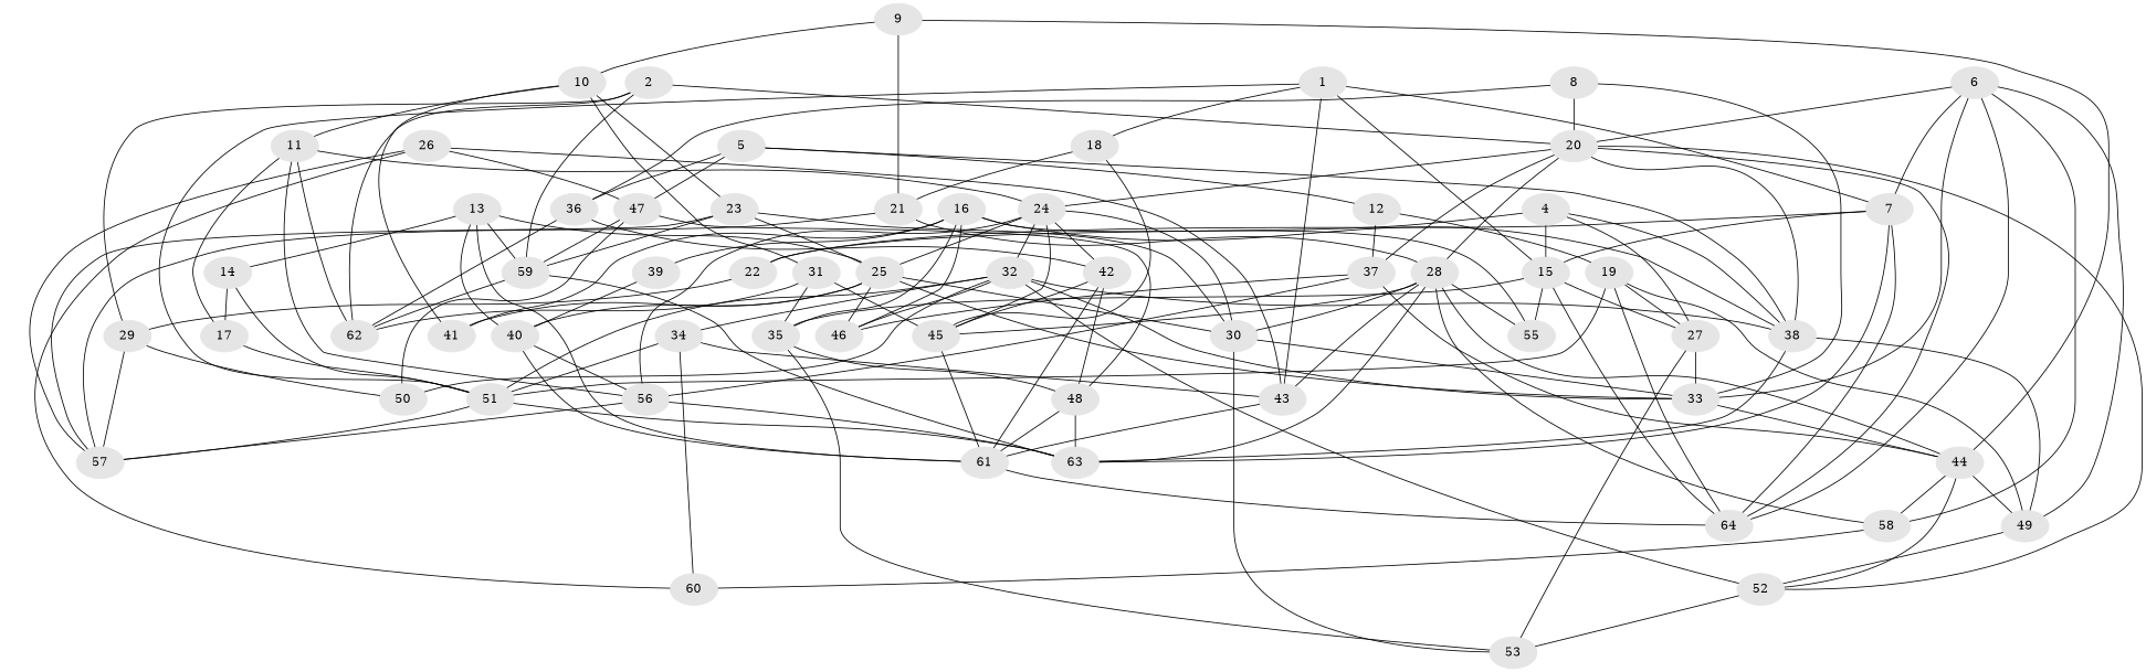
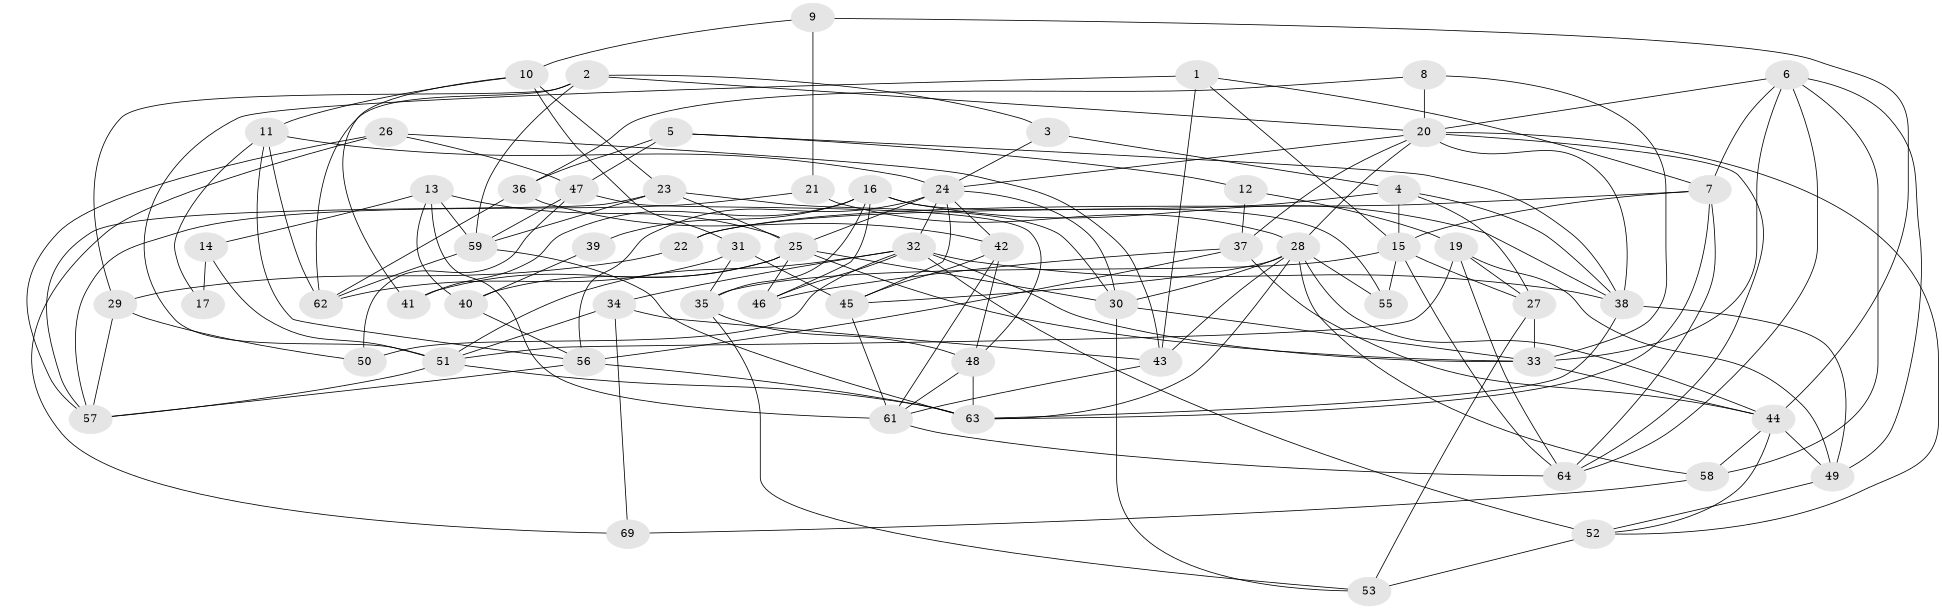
  graph {
    node [color=gray90 style=filled]
    edge [weight=1.0]
    1
    7
    15
-   18
    43
    51
    22
    64
    63
    27
    35
    55
    21
    45
    61
    57
    2
+   3
    20
    29
    59
    62
    4
    24
    38
    37
    28
    52
    50
    56
    25
    30
    32
    42
    33
    53
    49
    5
    12
    36
    47
    19
    48
    6
    58
    44
-   60
+   60 [label=69]
    8
    9
    10
    11
    23
    31
    41
    17
    46
    13
    14
    40
    16
    39
    34
    26
    1 -- 7
    1 -- 15
-   1 -- 18
    1 -- 43
    1 -- 51
    7 -- 15
    7 -- 22
    7 -- 64
    7 -- 63
    15 -- 64
    15 -- 27
    15 -- 35
    15 -- 55
-   18 -- 21
-   18 -- 45
    43 -- 61
    51 -- 63
    51 -- 57
    22 -- 29
    27 -- 33
    27 -- 53
    35 -- 53
    35 -- 48
    21 -- 57
    21 -- 28
    45 -- 61
    61 -- 64
+   2 -- 3
    2 -- 20
    2 -- 29
    2 -- 59
    2 -- 62
+   3 -- 4
+   3 -- 24
    20 -- 64
    20 -- 24
    20 -- 38
    20 -- 37
    20 -- 28
    20 -- 52
    29 -- 57
    29 -- 50
    59 -- 63
    59 -- 62
    4 -- 15
    4 -- 22
    4 -- 27
    4 -- 38
    24 -- 45
    24 -- 56
    24 -- 25
    24 -- 30
    24 -- 32 [weight=2.0]
    24 -- 42
    38 -- 63
    38 -- 49 [weight=2.0]
    37 -- 56
    37 -- 44
    37 -- 46
    28 -- 43
    28 -- 63
    28 -- 55
    28 -- 45
    28 -- 30
    28 -- 58
    28 -- 44
    52 -- 53 [weight=2.0]
    56 -- 63
    56 -- 57
    25 -- 30
    25 -- 33
    25 -- 41
    25 -- 46
    25 -- 40
    30 -- 33
    30 -- 53
    32 -- 51
    32 -- 38
    32 -- 52
    32 -- 50
    32 -- 33
    32 -- 46
    32 -- 34
    42 -- 45
    42 -- 61
    42 -- 48
    33 -- 44
    49 -- 52
    5 -- 38
    5 -- 12
    5 -- 36
    5 -- 47
    12 -- 37
    12 -- 19 [weight=2.0]
    36 -- 62
    36 -- 42
    47 -- 59
    47 -- 50
    47 -- 48
    19 -- 51
    19 -- 64
    19 -- 27
    19 -- 49
    48 -- 63
    48 -- 61
    6 -- 7
    6 -- 64
    6 -- 20
    6 -- 33
    6 -- 49
    6 -- 58
    58 -- 60
    44 -- 52
    44 -- 49
    44 -- 58
    8 -- 20
    8 -- 33
    8 -- 36
    9 -- 21
    9 -- 44
    9 -- 10
    10 -- 11
    10 -- 23
    10 -- 31
    10 -- 41
    11 -- 62
    11 -- 24
    11 -- 56
    11 -- 17
    23 -- 57
    23 -- 59 [weight=2.0]
    23 -- 25
    23 -- 30
    31 -- 35
    31 -- 45
    31 -- 62
-   17 -- 51
    13 -- 61
    13 -- 59
    13 -- 25
    13 -- 14
    13 -- 40
    14 -- 51
    14 -- 17
-   40 -- 61
    40 -- 56
    16 -- 35
    16 -- 55
    16 -- 38
    16 -- 41
    16 -- 46
    16 -- 39
    39 -- 40
    34 -- 43
    34 -- 51
    34 -- 60
    26 -- 43
    26 -- 57
    26 -- 47
    26 -- 60
  }
